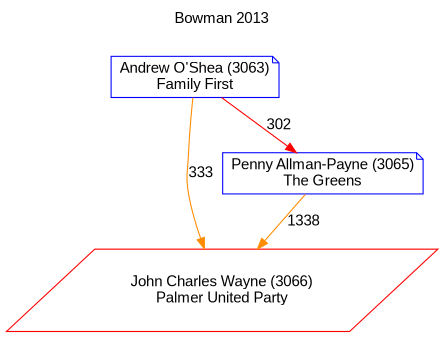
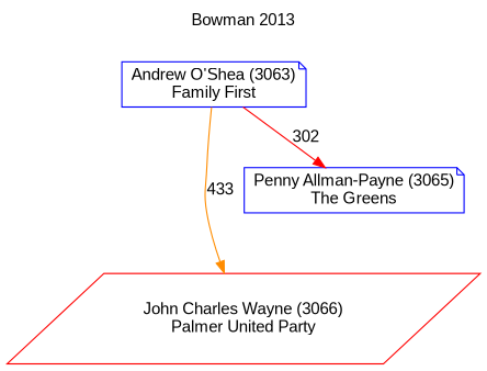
  digraph {
    fontname="Liberation Sans"
    label="Bowman 2013"
    labelloc=t
    mclimit=10
    node [color=blue fontname="Liberation Sans" shape=note]
    edge [color=darkorange fontname="Liberation Sans"]
    n1 [color=red label="John Charles Wayne (3066)\nPalmer United Party" shape=parallelogram]
    n2 [label="Penny Allman-Payne (3065)\nThe Greens"]
    n3 [label="Andrew O'Shea (3063)\nFamily First"]
-   n2 -> n1 [label=1338]
-   n3 -> n1 [label=333]
+   n3 -> n1 [label=433]
    n3 -> n2 [color=red label=302]
  }
